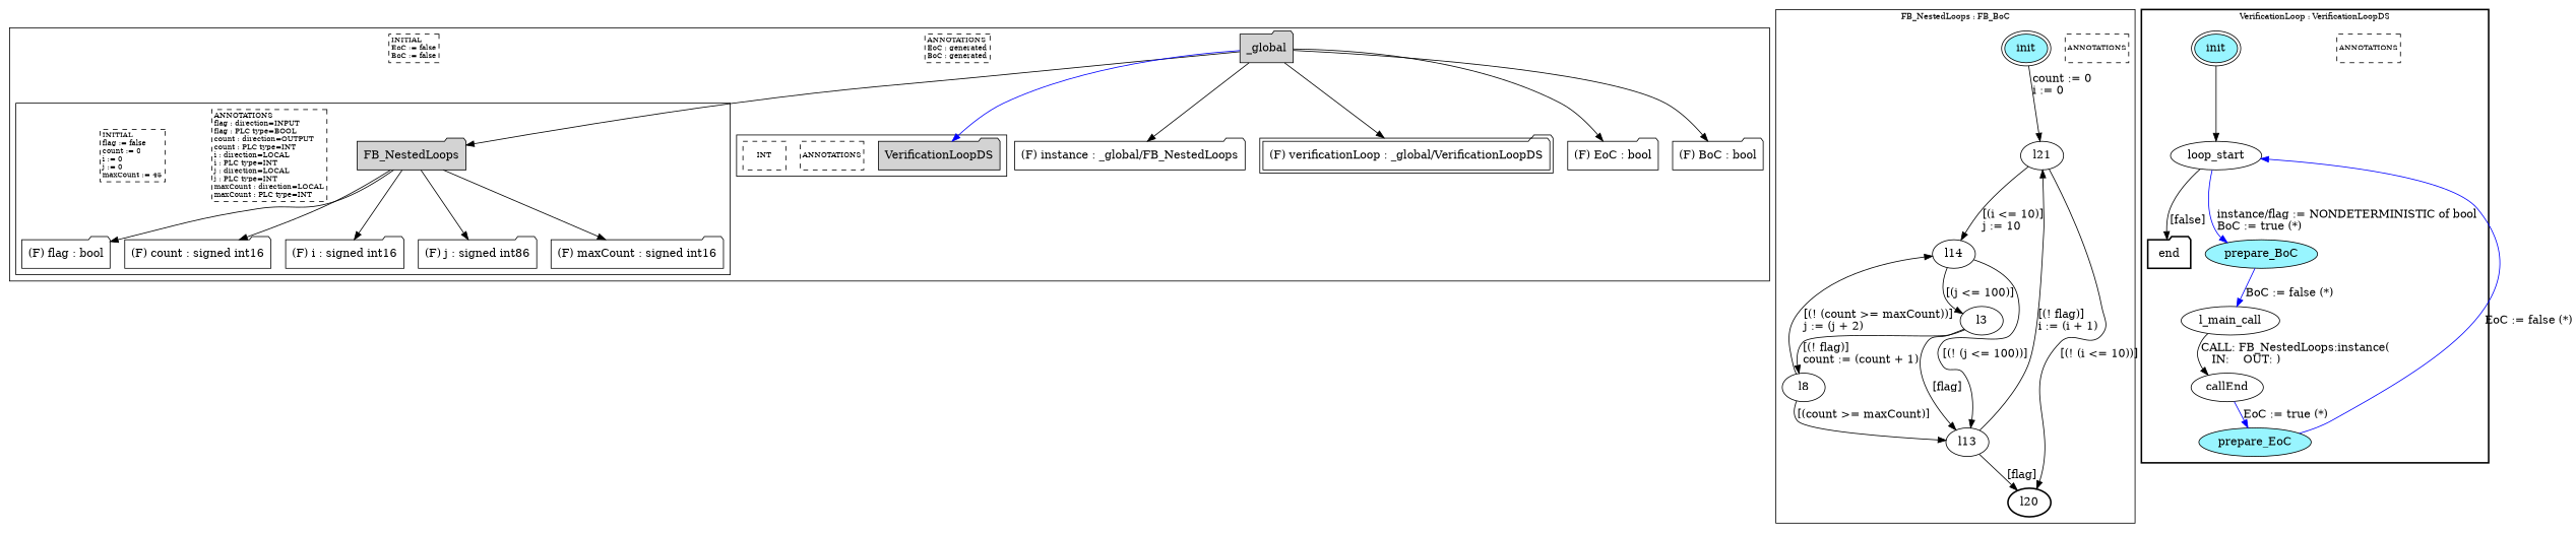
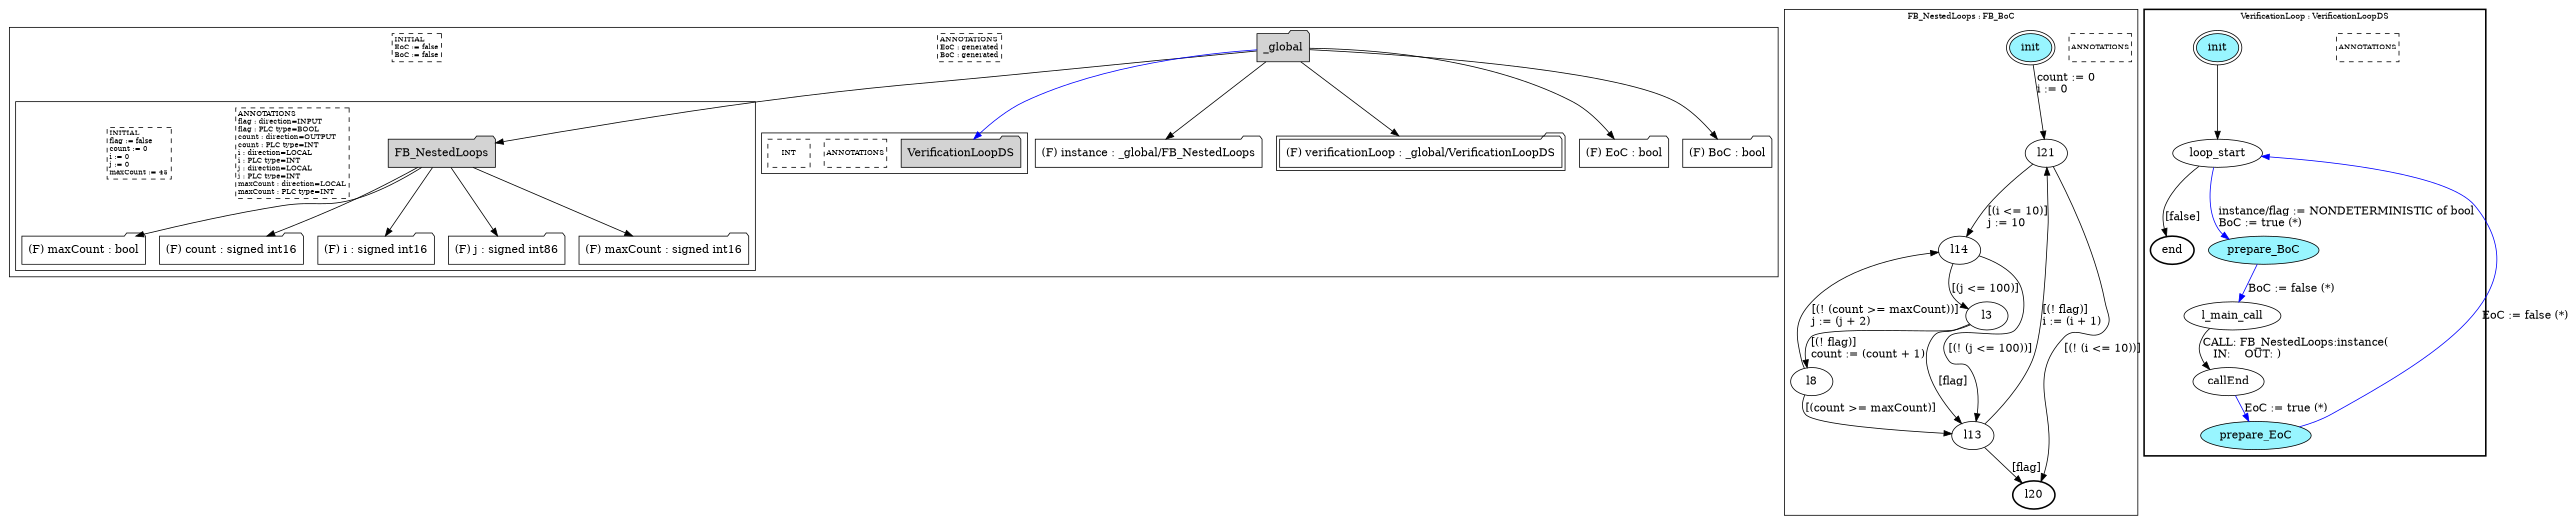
  digraph {
    node [shape=ellipse style=filled fillcolor=white]
    edge [color=black]
    n1 [label=FB_NestedLoops shape=folder fillcolor=""]
-   n2 [label="(F) flag : bool" shape=folder]
+   n2 [label="(F) maxCount : bool" shape=folder]
    n3 [label="(F) count : signed int16" shape=folder]
    n4 [label="(F) i : signed int16" shape=folder]
    n5 [label="(F) j : signed int86" shape=folder]
    n6 [label="(F) maxCount : signed int16" shape=folder]
    n7 [fontsize=9 label="ANNOTATIONS\lflag : direction=INPUT\lflag : PLC type=BOOL\lcount : direction=OUTPUT\lcount : PLC type=INT\li : direction=LOCAL\li : PLC type=INT\lj : direction=LOCAL\lj : PLC type=INT\lmaxCount : direction=LOCAL\lmaxCount : PLC type=INT\l" margin="0.04,0.04" shape=rectangle style=dashed]
    n8 [fillcolor=lightyellow fontsize=9 label="INITIAL\lflag := false\lcount := 0\li := 0\lj := 0\lmaxCount := 45\l" margin="0.04,0.04" shape=rectangle style=dashed]
    n9 [label=VerificationLoopDS shape=folder fillcolor=""]
    n10 [fontsize=9 label=ANNOTATIONS margin="0.04,0.04" shape=rectangle style=dashed]
    n11 [fillcolor=lightyellow fontsize=9 label=INT margin="0.04,0.04" shape=rectangle style=dashed]
    n12 [label=_global shape=folder fillcolor=""]
    n13 [label="(F) instance : _global/FB_NestedLoops" shape=folder]
    n14 [label="(F) verificationLoop : _global/VerificationLoopDS" peripheries=2 shape=folder]
    n15 [label="(F) EoC : bool" shape=folder]
    n16 [label="(F) BoC : bool" shape=folder]
    n17 [fontsize=9 label="ANNOTATIONS\lEoC : generated\lBoC : generated\l" margin="0.04,0.04" shape=rectangle style=dashed]
    n18 [fillcolor=lightyellow fontsize=9 label="INITIAL\lEoC := false\lBoC := false\l" margin="0.04,0.04" shape=rectangle style=dashed]
    n19 [fontsize=9 label=ANNOTATIONS margin="0.04,0.04" shape=rectangle style=dashed]
    n20 [color=black fillcolor=cadetblue1 label=init peripheries=2]
    n21 [color=black label=l21]
    n22 [color=black label=l3]
    n23 [color=black label=l8]
    n24 [color=black label=l13]
    n25 [color=black label=l14]
    n26 [color=black label=l20 style=bold]
    n27 [fontsize=9 label=ANNOTATIONS margin="0.04,0.04" shape=rectangle style=dashed]
    n28 [color=black fillcolor=cadetblue1 label=init peripheries=2]
    n29 [color=black label=loop_start]
-   n30 [color=black fillcolor=cadetblue1 label=end shape=folder style=bold]
+   n30 [color=black fillcolor=cadetblue1 label=end style=bold]
    n31 [color=black fillcolor=cadetblue1 label=prepare_BoC]
    n32 [color=black label=l_main_call]
    n33 [color=black label=callEnd]
    n34 [color=black fillcolor=cadetblue1 label=prepare_EoC]
    subgraph cluster_1 {
      n12
      n13
      n14
      n15
      n16
      n17
      n18
      subgraph cluster_2 {
        n1
        n2
        n3
        n4
        n5
        n6
        n7
        n8
      }
      subgraph cluster_3 {
        n9
        n10
        n11
      }
    }
    subgraph cluster_4 {
      color=black
      fontsize=10
      label="VerificationLoop : VerificationLoopDS"
      ranksep=0.4
      style=bold
      n27
      n28
      n29
      n30
      n31
      n32
      n33
      n34
    }
    subgraph cluster_5 {
      color=black
      fontsize=10
      label="FB_NestedLoops : FB_BoC"
      ranksep=0.4
      n19
      n20
      n21
      n22
      n23
      n24
      n25
      n26
    }
    n1 -> n2 [color=""]
    n1 -> n3 [color=""]
    n1 -> n4 [color=""]
    n1 -> n5 [color=""]
    n1 -> n6 [color=""]
    n12 -> n1 [color=""]
    n12 -> n9 [color=blue]
    n12 -> n13 [color=""]
    n12 -> n14 [color=""]
    n12 -> n15 [color=""]
    n12 -> n16 [color=""]
    n20 -> n21 [label="count := 0\li := 0\l"]
    n21 -> n25 [label="[(i <= 10)]\lj := 10\l"]
    n21 -> n26 [label="[(! (i <= 10))]"]
    n22 -> n23 [label="[(! flag)]\lcount := (count + 1)\l"]
    n22 -> n24 [label="[flag]"]
    n23 -> n24 [label="[(count >= maxCount)]"]
    n23 -> n25 [label="[(! (count >= maxCount))]\lj := (j + 2)\l"]
    n24 -> n21 [label="[(! flag)]\li := (i + 1)\l"]
    n24 -> n26 [label="[flag]"]
    n25 -> n22 [label="[(j <= 100)]"]
    n25 -> n24 [label="[(! (j <= 100))]"]
    n28 -> n29
    n29 -> n30 [label="[false]"]
    n29 -> n31 [color=blue label="instance/flag := NONDETERMINISTIC of bool\lBoC := true (*)\l"]
    n31 -> n32 [color=blue label="BoC := false (*)"]
    n32 -> n33 [label="CALL: FB_NestedLoops:instance(\l   IN:    OUT: )\l"]
    n33 -> n34 [color=blue label="EoC := true (*)"]
    n34 -> n29 [color=blue label="EoC := false (*)"]
  }
